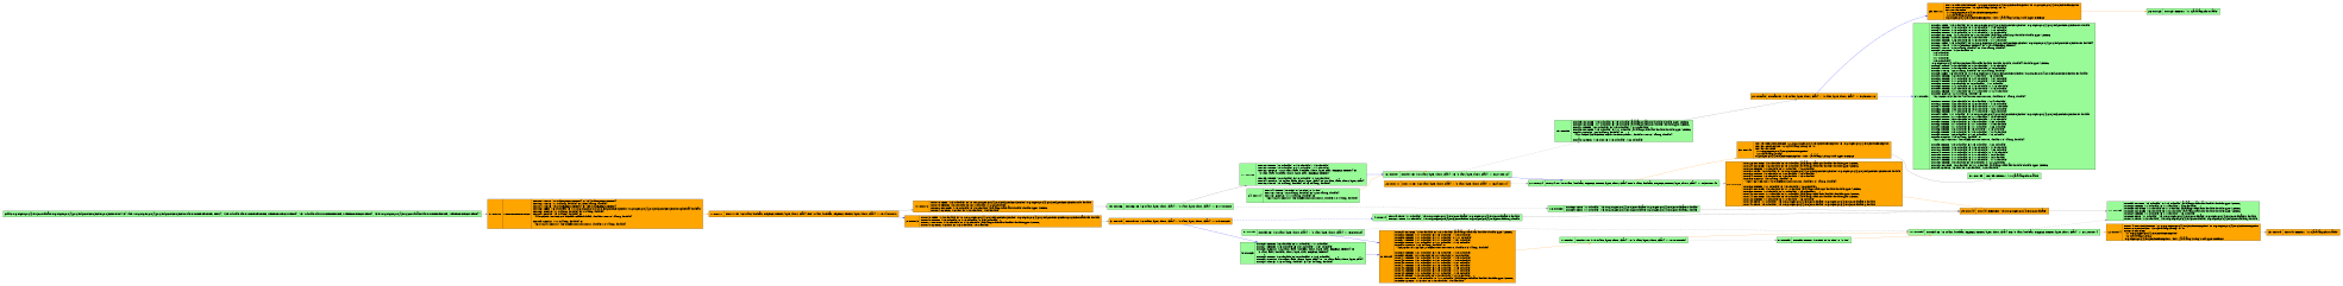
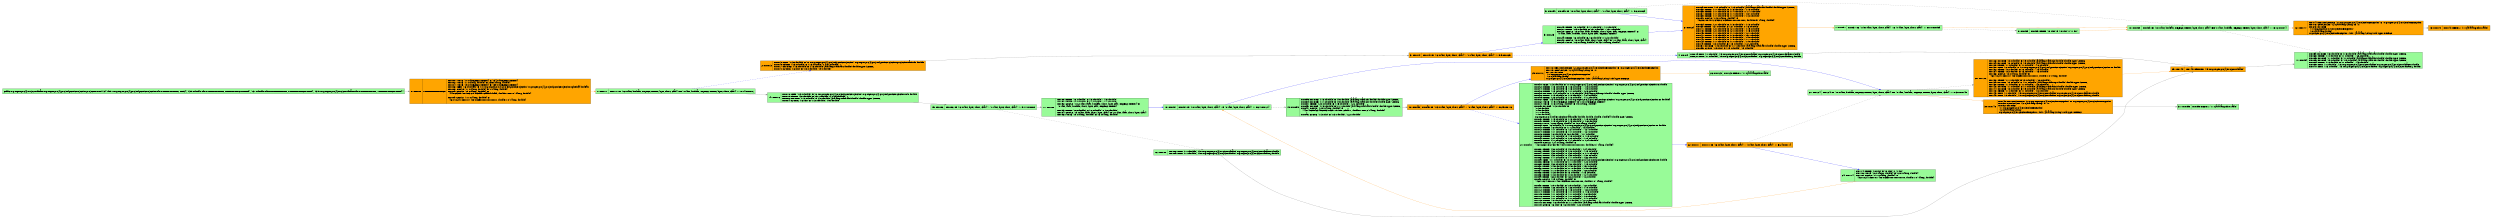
  digraph {
    rankdir=LR
    node [fillcolor=palegreen shape=record style=filled]
    edge [color=gray40]
    n1 [fillcolor=orange label="{0\:\ 0x0000|MTH_ENTER_BLOCK\l|0x0000: MOVE  (r0 I:?[OBJECT, ARRAY]) = (r34 I:?[OBJECT, ARRAY]) \l0x0002: MOVE  (r1 I:?[long, double]) = (r35 I:?[long, double]) \l0x0004: MOVE  (r5 I:?[OBJECT, ARRAY]) = (r39 I:?[OBJECT, ARRAY]) \l0x0006: IGET  (r6 I:boolean) = (r0 I:org.osgeo.proj4j.proj.PolyconicProjection) org.osgeo.proj4j.proj.PolyconicProjection.spherical boolean \l0x0008: CONST  (r7 I:?[long, double]) = (0 ?[long, double]) \l0x000a: CONST  (r9 I:?[long, double]) = \l  (4457293557087583675(0x3ddb7cdfd9d7bdbb, double:1.0E\-10) ?[long, double])\l \l0x000f: CONST  (r11 I:?[long, double]) = \l  (4607182418800017408(0x3ff0000000000000, double:1.0) ?[long, double])\l \l}"]
-   n2 [fillcolor=orange label="{1\:\ 0x0011|0x0011: IF  (r6 I:?[int, boolean, OBJECT, ARRAY, byte, short, char]) == (0 ?[int, boolean, OBJECT, ARRAY, byte, short, char])  \-\> B:14:0x007c \l}"]
+   n2 [label="{1\:\ 0x0011|0x0011: IF  (r6 I:?[int, boolean, OBJECT, ARRAY, byte, short, char]) == (0 ?[int, boolean, OBJECT, ARRAY, byte, short, char])  \-\> B:14:0x007c \l}"]
    n3 [fillcolor=orange label="{2\:\ 0x0013|0x0013: IGET  (r13 I:double) = (r0 I:org.osgeo.proj4j.proj.PolyconicProjection) org.osgeo.proj4j.proj.PolyconicProjection.projectionLatitude double \l0x0015: ARITH  (r13 I:double) = (r13 I:double) + (r37 I:double) \l0x0017: INVOKE  (r13 I:double) = (r13 I:double) java.lang.Math.abs(double):double type: STATIC \l0x001b: CMP_G  (r6 I:int) = (r13 I:double), (r9 I:double) \l}"]
-   n4 [fillcolor=orange label="{14\:\ 0x007c|0x007c: IGET  (r13 I:double) = (r0 I:org.osgeo.proj4j.proj.PolyconicProjection) org.osgeo.proj4j.proj.PolyconicProjection.ml0 double \l0x007e: ARITH  (r3 I:double) = (r37 I:double) + (r13 I:double) \l0x0080: INVOKE  (r13 I:double) = (r3 I:double) java.lang.Math.abs(double):double type: STATIC \l0x0084: CMP_G  (r6 I:int) = (r13 I:double), (r9 I:double) \l}"]
+   n4 [label="{14\:\ 0x007c|0x007c: IGET  (r13 I:double) = (r0 I:org.osgeo.proj4j.proj.PolyconicProjection) org.osgeo.proj4j.proj.PolyconicProjection.ml0 double \l0x007e: ARITH  (r3 I:double) = (r37 I:double) + (r13 I:double) \l0x0080: INVOKE  (r13 I:double) = (r3 I:double) java.lang.Math.abs(double):double type: STATIC \l0x0084: CMP_G  (r6 I:int) = (r13 I:double), (r9 I:double) \l}"]
    n5 [fillcolor=orange label="{3\:\ 0x001d|0x001d: IF  (r6 I:?[int, byte, short, char]) \> (0 ?[int, byte, short, char])  \-\> B:5:0x0025 \l}"]
    n6 [label="{15\:\ 0x0086|0x0086: IF  (r6 I:?[int, byte, short, char]) \> (0 ?[int, byte, short, char])  \-\> B:17:0x008e \l}"]
    n7 [label="{4\:\ 0x001f|0x001f: IPUT  (r1 I:double), (r5 I:org.osgeo.proj4j.ProjCoordinate) org.osgeo.proj4j.ProjCoordinate.x double \l0x0021: IPUT  (r7 I:double), (r5 I:org.osgeo.proj4j.ProjCoordinate) org.osgeo.proj4j.ProjCoordinate.y double \l}"]
    n8 [label="{5\:\ 0x0025|0x0025: ARITH  (r6 I:double) = (r1 I:double) * (r1 I:double) \l0x0027: ARITH  (r13 I:double) = (r37 I:double) * (r37 I:double) \l0x0029: CONST  (r8 I:?[int, float, boolean, short, byte, char, OBJECT, ARRAY]) = \l  (0 ?[int, float, boolean, short, byte, char, OBJECT, ARRAY])\l \l0x002a: ARITH  (r6 I:double) = (r6 I:double) + (r13 I:double) \l0x002b: CONST  (r8 I:?[int, float, short, byte, char]) = (10 ?[int, float, short, byte, char]) \l0x002d: MOVE  (r13 I:?[long, double]) = (r37 I:?[long, double]) \l}"]
    n9 [fillcolor=orange label="{29\:\ 0x014d|0x014d: RETURN  (r5 I:org.osgeo.proj4j.ProjCoordinate) \l}"]
    n10 [fillcolor=orange label="{6\:\ 0x002f|0x002f: INVOKE  (r15 I:double) = (r13 I:double) java.lang.Math.tan(double):double type: STATIC \l0x0033: ARITH  (r17 I:double) = (r13 I:double) * (r15 I:double) \l0x0035: ARITH  (r17 I:double) = (r17 I:double) + (r11 I:double) \l0x0037: ARITH  (r17 I:double) = (r17 I:double) * (r37 I:double) \l0x0039: ARITH  (r17 I:double) = (r17 I:double) \- (r13 I:double) \l0x003b: CONST  (r19 I:?[long, double]) = \l  (4602678819172646912(0x3fe0000000000000, double:0.5) ?[long, double])\l \l0x003d: ARITH  (r21 I:double) = (r13 I:double) * (r13 I:double) \l0x003f: ARITH  (r21 I:double) = (r21 I:double) + (r6 I:double) \l0x0041: ARITH  (r21 I:double) = (r21 I:double) * (r19 I:double) \l0x0043: ARITH  (r21 I:double) = (r21 I:double) * (r15 I:double) \l0x0045: ARITH  (r17 I:double) = (r17 I:double) \- (r21 I:double) \l0x0047: ARITH  (r19 I:double) = (r13 I:double) \- (r37 I:double) \l0x0049: ARITH  (r19 I:double) = (r19 I:double) \/ (r15 I:double) \l0x004b: ARITH  (r19 I:double) = (r19 I:double) \- (r11 I:double) \l0x004d: ARITH  (r17 I:double) = (r17 I:double) \/ (r19 I:double) \l0x004f: ARITH  (r13 I:double) = (r13 I:double) \- (r17 I:double) \l0x0051: INVOKE  (r15 I:double) = (r17 I:double) java.lang.Math.abs(double):double type: STATIC \l0x0055: CMP_L  (r15 I:int) = (r15 I:double), (r9 I:double) \l}"]
    n11 [label="{11\:\ 0x005f|0x005f: INVOKE  (r3 I:double) = (r13 I:double) java.lang.Math.tan(double):double type: STATIC \l0x0063: ARITH  (r1 I:double) = (r1 I:double) * (r3 I:double) \l0x0065: INVOKE  (r1 I:double) = (r1 I:double) java.lang.Math.asin(double):double type: STATIC \l0x0069: INVOKE  (r3 I:double) = (r13 I:double) java.lang.Math.sin(double):double type: STATIC \l0x006d: ARITH  (r1 I:double) = (r1 I:double) \/ (r3 I:double) \l0x006e: IPUT  (r1 I:double), (r5 I:org.osgeo.proj4j.ProjCoordinate) org.osgeo.proj4j.ProjCoordinate.x double \l0x0070: IPUT  (r13 I:double), (r5 I:org.osgeo.proj4j.ProjCoordinate) org.osgeo.proj4j.ProjCoordinate.y double \l}"]
    n12 [label="{7\:\ 0x0057|0x0057: IF  (r15 I:?[int, byte, short, char]) \<= (0 ?[int, byte, short, char])  \-\> B:10:0x005d \l}"]
    n13 [label="{8\:\ 0x0059|0x0059: ARITH  (r8 I:int) = (r8 I:int) + (\-1 int) \l}"]
    n14 [label="{10\:\ 0x005d|0x005d: IF  (r8 I:?[int, boolean, OBJECT, ARRAY, byte, short, char]) == (0 ?[int, boolean, OBJECT, ARRAY, byte, short, char])  \-\> B:12:0x0074 \l}"]
    n15 [fillcolor=orange label="{12\:\ 0x0074|0x0074: NEW_INSTANCE  (r1 I:org.osgeo.proj4j.ProjectionException) =  org.osgeo.proj4j.ProjectionException \l0x0076: CONST_STR  (r2 I:java.lang.String) =  \"I\" \l0x0678: INVOKE  \l  (r1 I:org.osgeo.proj4j.ProjectionException)\l  (r2 I:java.lang.String)\l org.osgeo.proj4j.ProjectionException.\<init\>(java.lang.String):void type: DIRECT \l}"]
    n16 [label="{9\:\ 0x005b|0x005b: IF  (r8 I:?[int, byte, short, char]) \> (0 ?[int, byte, short, char])  \-\> B:6:0x002f \l}"]
    n17 [fillcolor=orange label="{13\:\ 0x007b|0x007b: THROW  (r1 I:java.lang.Throwable) \l}"]
    n18 [label="{16\:\ 0x0088|0x0088: IPUT  (r1 I:double), (r5 I:org.osgeo.proj4j.ProjCoordinate) org.osgeo.proj4j.ProjCoordinate.x double \l0x008a: IPUT  (r7 I:double), (r5 I:org.osgeo.proj4j.ProjCoordinate) org.osgeo.proj4j.ProjCoordinate.y double \l}"]
    n19 [label="{17\:\ 0x008e|0x008e: ARITH  (r6 I:double) = (r3 I:double) * (r3 I:double) \l0x0090: ARITH  (r8 I:double) = (r1 I:double) * (r1 I:double) \l0x0092: CONST  (r10 I:?[int, float, boolean, short, byte, char, OBJECT, ARRAY]) = \l  (0 ?[int, float, boolean, short, byte, char, OBJECT, ARRAY])\l \l0x0093: ARITH  (r6 I:double) = (r6 I:double) + (r8 I:double) \l0x0094: CONST  (r8 I:?[int, float, short, byte, char]) = (20 ?[int, float, short, byte, char]) \l0x0096: MOVE  (r9 I:?[long, double]) = (r3 I:?[long, double]) \l}"]
    n20 [label="{18\:\ 0x0097|0x0097: IF  (r8 I:?[int, byte, short, char]) \<= (0 ?[int, byte, short, char])  \-\> B:27:0x0124 \l}"]
    n21 [label="{19\:\ 0x0099|0x0099: INVOKE  (r15 I:double) = (r9 I:double) java.lang.Math.sin(double):double type: STATIC \l0x009d: INVOKE  (r17 I:double) = (r9 I:double) java.lang.Math.cos(double):double type: STATIC \l0x00a1: ARITH  (r20 I:double) = (r15 I:double) * (r17 I:double) \l0x00a3: INVOKE  (r13 I:double) = (r17 I:double) java.lang.Math.abs(double):double type: STATIC \l0x00a7: CONST  (r22 I:?[long, double]) = \l  (4427486594234968593(0x3d719799812dea11, double:1.0E\-12) ?[long, double])\l \l0x00ac: CMP_G  (r13 I:int) = (r13 I:double), (r22 I:double) \l}"]
    n22 [label="{27\:\ 0x0124|0x0124: IF  (r8 I:?[int, boolean, OBJECT, ARRAY, byte, short, char]) == (0 ?[int, boolean, OBJECT, ARRAY, byte, short, char])  \-\> B:30:0x014e \l}"]
    n23 [fillcolor=orange label="{20\:\ 0x00ae|0x00ae: IF  (r13 I:?[int, byte, short, char]) \< (0 ?[int, byte, short, char])  \-\> B:25:0x011c \l}"]
    n24 [fillcolor=orange label="{28\:\ 0x0126|0x0126: INVOKE  (r3 I:double) = (r9 I:double) java.lang.Math.sin(double):double type: STATIC \l0x012a: INVOKE  (r6 I:double) = (r9 I:double) java.lang.Math.tan(double):double type: STATIC \l0x012e: ARITH  (r1 I:double) = (r1 I:double) * (r6 I:double) \l0x0130: IGET  (r6 I:double) = (r0 I:org.osgeo.proj4j.proj.PolyconicProjection) org.osgeo.proj4j.proj.PolyconicProjection.es double \l0x0132: ARITH  (r6 I:double) = (r6 I:double) * (r3 I:double) \l0x0134: ARITH  (r6 I:double) = (r6 I:double) * (r3 I:double) \l0x0136: CONST  (r3 I:?[long, double]) = \l  (4607182418800017408(0x3ff0000000000000, double:1.0) ?[long, double])\l \l0x0138: ARITH  (r11 I:double) = (r3 I:double) \- (r6 I:double) \l0x013a: INVOKE  (r3 I:double) = (r11 I:double) java.lang.Math.sqrt(double):double type: STATIC \l0x013e: ARITH  (r1 I:double) = (r1 I:double) * (r3 I:double) \l0x0140: INVOKE  (r1 I:double) = (r1 I:double) java.lang.Math.asin(double):double type: STATIC \l0x0144: INVOKE  (r3 I:double) = (r9 I:double) java.lang.Math.sin(double):double type: STATIC \l0x0148: ARITH  (r1 I:double) = (r1 I:double) \/ (r3 I:double) \l0x0149: IPUT  (r1 I:double), (r5 I:org.osgeo.proj4j.ProjCoordinate) org.osgeo.proj4j.ProjCoordinate.x double \l0x014b: IPUT  (r9 I:double), (r5 I:org.osgeo.proj4j.ProjCoordinate) org.osgeo.proj4j.ProjCoordinate.y double \l}"]
    n25 [fillcolor=orange label="{30\:\ 0x014e|0x014e: NEW_INSTANCE  (r1 I:org.osgeo.proj4j.ProjectionException) =  org.osgeo.proj4j.ProjectionException \l0x0150: CONST_STR  (r2 I:java.lang.String) =  \"I\" \l0x0152: INVOKE  \l  (r1 I:org.osgeo.proj4j.ProjectionException)\l  (r2 I:java.lang.String)\l org.osgeo.proj4j.ProjectionException.\<init\>(java.lang.String):void type: DIRECT \l}"]
    n26 [label="{21\:\ 0x00b0|0x00b0: IGET  (r13 I:double) = (r0 I:org.osgeo.proj4j.proj.PolyconicProjection) org.osgeo.proj4j.proj.PolyconicProjection.es double \l0x00b2: ARITH  (r13 I:double) = (r13 I:double) * (r15 I:double) \l0x00b4: ARITH  (r13 I:double) = (r13 I:double) * (r15 I:double) \l0x00b6: ARITH  (r13 I:double) = (r11 I:double) \- (r13 I:double) \l0x00b8: INVOKE  (r24 I:double) = (r13 I:double) java.lang.Math.sqrt(double):double type: STATIC \l0x00bc: ARITH  (r13 I:double) = (r15 I:double) * (r24 I:double) \l0x00be: ARITH  (r26 I:double) = (r13 I:double) \/ (r17 I:double) \l0x00c0: IGET  (r13 I:double[]) = (r0 I:org.osgeo.proj4j.proj.PolyconicProjection) org.osgeo.proj4j.proj.PolyconicProjection.en double[] \l0x00c2: MOVE  (r19 I:?[OBJECT, ARRAY]) = (r13 I:?[OBJECT, ARRAY]) \l0x00c4: MOVE  (r13 I:?[long, double]) = (r9 I:?[long, double]) \l0x00c5: INVOKE  (r13 I:double) = \l  (r13 I:double)\l  (r15 I:double)\l  (r17 I:double)\l  (r19 I:double[])\l org.osgeo.proj4j.util.ProjectionMath.mlfn(double, double, double, double[]):double type: STATIC \l0x00c9: ARITH  (r15 I:double) = (r13 I:double) * (r13 I:double) \l0x00cb: ARITH  (r15 I:double) = (r15 I:double) + (r6 I:double) \l0x00cc: MOVE  (r28 I:?[long, double]) = (r6 I:?[long, double]) \l0x00ce: IGET  (r6 I:double) = (r0 I:org.osgeo.proj4j.proj.PolyconicProjection) org.osgeo.proj4j.proj.PolyconicProjection.es double \l0x00d0: ARITH  (r6 I:double) = (r11 I:double) \/ (r6 I:double) \l0x00d2: ARITH  (r17 I:double) = (r24 I:double) * (r24 I:double) \l0x00d4: ARITH  (r17 I:double) = (r17 I:double) * (r24 I:double) \l0x00d6: ARITH  (r6 I:double) = (r6 I:double) \/ (r17 I:double) \l0x00d8: ARITH  (r17 I:double) = (r13 I:double) + (r13 I:double) \l0x00da: ARITH  (r24 I:double) = (r26 I:double) * (r15 I:double) \l0x00dc: ARITH  (r17 I:double) = (r17 I:double) + (r24 I:double) \l0x00de: CONST  (r24 I:?[long, double]) = \l  (4611686018427387904(0x4000000000000000, double:2.0) ?[long, double])\l \l0x00e0: ARITH  (r30 I:double) = (r3 I:double) * (r24 I:double) \l0x00e2: ARITH  (r32 I:double) = (r26 I:double) * (r13 I:double) \l0x00e4: ARITH  (r32 I:double) = (r32 I:double) + (r11 I:double) \l0x00e6: ARITH  (r32 I:double) = (r32 I:double) * (r30 I:double) \l0x00e8: ARITH  (r17 I:double) = (r17 I:double) \- (r32 I:double) \l0x00ea: IGET  (r11 I:double) = (r0 I:org.osgeo.proj4j.proj.PolyconicProjection) org.osgeo.proj4j.proj.PolyconicProjection.es double \l0x00ec: ARITH  (r11 I:double) = (r11 I:double) * (r20 I:double) \l0x00ee: ARITH  (r30 I:double) = (r30 I:double) * (r13 I:double) \l0x00f0: ARITH  (r15 I:double) = (r15 I:double) \- (r30 I:double) \l0x00f2: ARITH  (r11 I:double) = (r11 I:double) * (r15 I:double) \l0x00f4: ARITH  (r11 I:double) = (r11 I:double) \/ (r26 I:double) \l0x00f6: ARITH  (r13 I:double) = (r3 I:double) \- (r13 I:double) \l0x00f8: ARITH  (r13 I:double) = (r13 I:double) * (r24 I:double) \l0x00fa: ARITH  (r26 I:double) = (r26 I:double) * (r6 I:double) \l0x00fc: CONST  (r15 I:?[long, double]) = \l  (4607182418800017408(0x3ff0000000000000, double:1.0) ?[long, double])\l \l0x00fe: ARITH  (r19 I:double) = (r15 I:double) \/ (r20 I:double) \l0x0100: ARITH  (r26 I:double) = (r26 I:double) \- (r19 I:double) \l0x0102: ARITH  (r13 I:double) = (r13 I:double) * (r26 I:double) \l0x0104: ARITH  (r11 I:double) = (r11 I:double) + (r13 I:double) \l0x0105: ARITH  (r11 I:double) = (r11 I:double) \- (r6 I:double) \l0x0106: ARITH  (r11 I:double) = (r11 I:double) \- (r6 I:double) \l0x0107: ARITH  (r17 I:double) = (r17 I:double) \/ (r11 I:double) \l0x0109: ARITH  (r9 I:double) = (r9 I:double) + (r17 I:double) \l0x010b: INVOKE  (r6 I:double) = (r17 I:double) java.lang.Math.abs(double):double type: STATIC \l0x010f: CMP_G  (r6 I:int) = (r6 I:double), (r22 I:double) \l}"]
    n27 [fillcolor=orange label="{25\:\ 0x011c|0x011c: NEW_INSTANCE  (r1 I:org.osgeo.proj4j.ProjectionException) =  org.osgeo.proj4j.ProjectionException \l0x011e: CONST_STR  (r2 I:java.lang.String) =  \"I\" \l0x7120: INVOKE  \l  (r1 I:org.osgeo.proj4j.ProjectionException)\l  (r2 I:java.lang.String)\l org.osgeo.proj4j.ProjectionException.\<init\>(java.lang.String):void type: DIRECT \l}"]
    n28 [fillcolor=orange label="{22\:\ 0x0111|0x0111: IF  (r6 I:?[int, byte, short, char]) \> (0 ?[int, byte, short, char])  \-\> B:24:0x0114 \l}"]
    n29 [label="{26\:\ 0x0123|0x0123: THROW  (r1 I:java.lang.Throwable) \l}"]
    n30 [label="{24\:\ 0x0114|0x0114: ARITH  (r8 I:int) = (r8 I:int) + (\-1 int) \l0x0116: MOVE  (r6 I:?[long, double]) = (r28 I:?[long, double]) \l0x0118: CONST  (r11 I:?[long, double]) = \l  (4607182418800017408(0x3ff0000000000000, double:1.0) ?[long, double])\l \l}"]
    n31 [label="{31\:\ 0x0155|0x0155: THROW  (r1 I:java.lang.Throwable) \l}"]
    n32 [label="{public org.osgeo.proj4j.ProjCoordinate org.osgeo.proj4j.proj.PolyconicProjection.projectInverse((r34 'this' I:org.osgeo.proj4j.proj.PolyconicProjection A[IMMUTABLE_TYPE, THIS]), (r35 I:double A[IMMUTABLE_TYPE, METHOD_ARGUMENT]), (r37 I:double A[IMMUTABLE_TYPE, METHOD_ARGUMENT]), (r39 I:org.osgeo.proj4j.ProjCoordinate A[IMMUTABLE_TYPE, METHOD_ARGUMENT])) }"]
    n1 -> n2 [color=darkorange]
    n2 -> n3 [color=blue style=dashed]
    n2 -> n4
    n3 -> n5
    n4 -> n6
    n5 -> n7 [color=blue style=dashed]
    n5 -> n8 [color=blue]
    n6 -> n18 [style=dashed]
    n6 -> n19
    n7 -> n9
    n8 -> n10 [color=blue]
    n9 -> n11
    n10 -> n12 [color=darkorange]
    n12 -> n13 [style=dashed]
    n12 -> n14 [color=darkorange]
    n13 -> n14 [color=darkorange]
    n14 -> n11 [style=dashed]
    n14 -> n15 [color=darkorange]
    n15 -> n17
    n16 -> n10 [color=blue]
    n16 -> n14 [style=dashed]
    n18 -> n9
    n19 -> n20 [color=blue]
    n20 -> n21 [style=dashed]
    n20 -> n22 [color=blue]
    n21 -> n23
    n22 -> n24 [style=dashed]
    n22 -> n25 [color=darkorange]
    n23 -> n26 [color=blue style=dashed]
    n23 -> n27 [color=blue]
    n24 -> n9 [color=darkorange]
    n25 -> n31
+   n26 -> n28 [color=blue]
    n27 -> n29 [color=darkorange]
    n28 -> n22 [style=dashed]
+   n28 -> n30 [color=blue]
    n30 -> n20 [color=darkorange]
    n32 -> n1
  }
